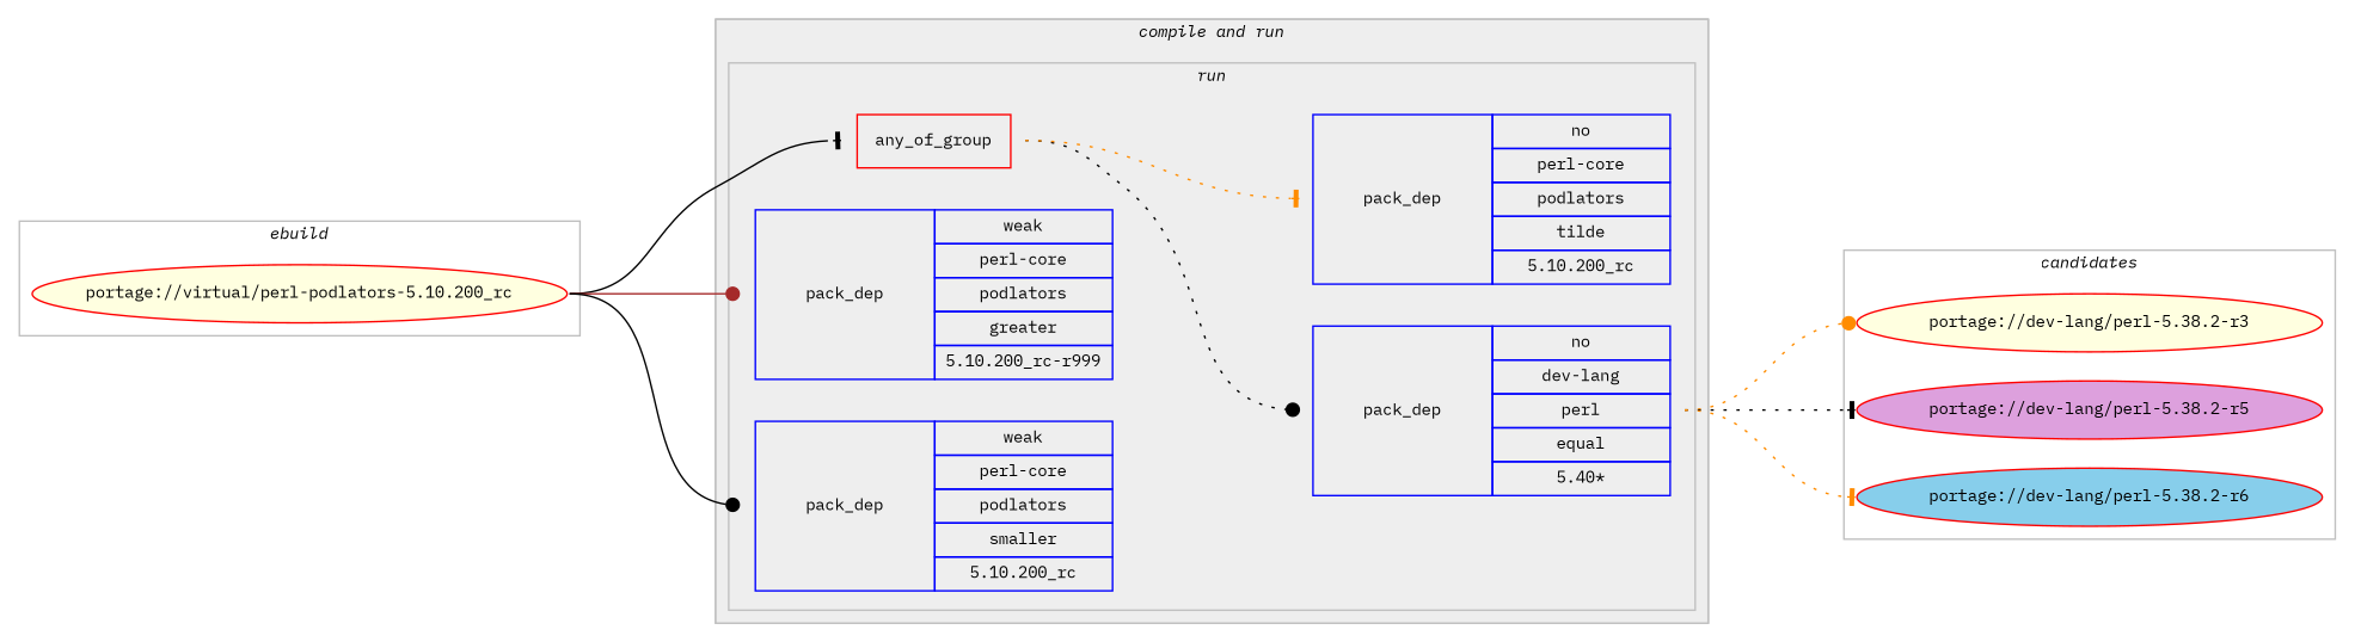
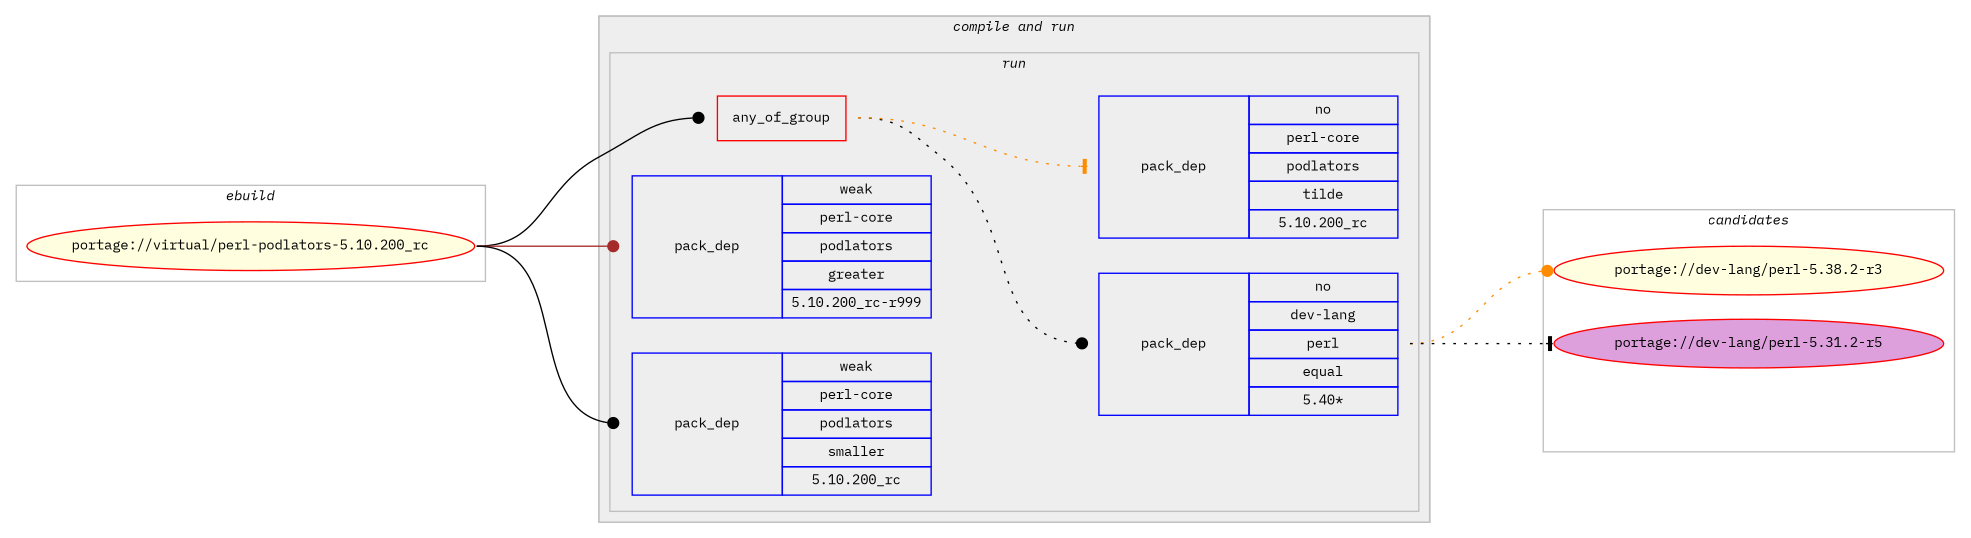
  digraph {
    compound=true
    concentrate=true
    fontname="IBM Plex Mono"
    fontsize=10
    newrank=true
    rankdir=LR
    ranksep=1.5
    node [color=red fontname="IBM Plex Mono" fontsize=10 shape=none]
    edge [arrowhead=dot color=black fontname="IBM Plex Mono" headport=w style=dotted tailport=e weight=20]
    n1 [fillcolor=lightyellow label="portage://virtual/perl-podlators-5.10.200_rc" style=filled width=4 shape=""]
    n2 [color=blue label=<<TABLE BORDER="0" CELLBORDER="1" CELLSPACING="0" CELLPADDING="4" WIDTH="220"><TR><TD ROWSPAN="6" CELLPADDING="30">pack_dep</TD></TR><TR><TD WIDTH="110">no</TD></TR><TR><TD>dev-lang</TD></TR><TR><TD>perl</TD></TR><TR><TD>equal</TD></TR><TR><TD>5.40*</TD></TR></TABLE>>]
    n3 [color=blue label=<<TABLE BORDER="0" CELLBORDER="1" CELLSPACING="0" CELLPADDING="4" WIDTH="220"><TR><TD ROWSPAN="6" CELLPADDING="30">pack_dep</TD></TR><TR><TD WIDTH="110">no</TD></TR><TR><TD>perl-core</TD></TR><TR><TD>podlators</TD></TR><TR><TD>tilde</TD></TR><TR><TD>5.10.200_rc</TD></TR></TABLE>>]
    n4 [label=<<TABLE BORDER="0" CELLBORDER="1" CELLSPACING="0" CELLPADDING="4"><TR><TD CELLPADDING="10">any_of_group</TD></TR></TABLE>>]
    n5 [color=blue label=<<TABLE BORDER="0" CELLBORDER="1" CELLSPACING="0" CELLPADDING="4" WIDTH="220"><TR><TD ROWSPAN="6" CELLPADDING="30">pack_dep</TD></TR><TR><TD WIDTH="110">weak</TD></TR><TR><TD>perl-core</TD></TR><TR><TD>podlators</TD></TR><TR><TD>greater</TD></TR><TR><TD>5.10.200_rc-r999</TD></TR></TABLE>>]
    n6 [color=blue label=<<TABLE BORDER="0" CELLBORDER="1" CELLSPACING="0" CELLPADDING="4" WIDTH="220"><TR><TD ROWSPAN="6" CELLPADDING="30">pack_dep</TD></TR><TR><TD WIDTH="110">weak</TD></TR><TR><TD>perl-core</TD></TR><TR><TD>podlators</TD></TR><TR><TD>smaller</TD></TR><TR><TD>5.10.200_rc</TD></TR></TABLE>>]
    n7 [fillcolor=lightyellow label="portage://dev-lang/perl-5.38.2-r3" style=filled width=4 shape=""]
-   n8 [fillcolor=plum label="portage://dev-lang/perl-5.38.2-r5" style=filled width=4 shape=""]
-   n9 [fillcolor=skyblue label="portage://dev-lang/perl-5.38.2-r6" style=filled width=4 shape=""]
+   n8 [fillcolor=plum label="portage://dev-lang/perl-5.31.2-r5" style=filled width=4 shape=""]
    subgraph cluster_1 {
      color=gray
      label=<<i>ebuild</i>>
      rank=same
      n1
    }
    subgraph cluster_2 {
      color=gray
      label=<<i>dependencies</i>>
      subgraph cluster_3 {
        color=gray
        fillcolor="#eeeeee"
        label=<<i>compile</i>>
        style=filled
      }
      subgraph cluster_4 {
        color=gray
        fillcolor="#eeeeee"
        label=<<i>compile and run</i>>
        style=filled
      }
      subgraph cluster_5 {
        color=gray
        fillcolor="#eeeeee"
        label=<<i>run</i>>
        style=filled
        subgraph sub_6 {
          color=gray
          fillcolor="#eeeeee"
          label=<<i>run</i>>
          style=filled
          n4
          subgraph sub_7 {
            color=gray
            fillcolor="#eeeeee"
            label=<<i>run</i>>
            style=filled
            n2
          }
          subgraph sub_8 {
            color=gray
            fillcolor="#eeeeee"
            label=<<i>run</i>>
            style=filled
            n3
          }
        }
        subgraph sub_9 {
          color=gray
          fillcolor="#eeeeee"
          label=<<i>run</i>>
          style=filled
          n5
        }
        subgraph sub_10 {
          color=gray
          fillcolor="#eeeeee"
          label=<<i>run</i>>
          style=filled
          n6
        }
      }
    }
    subgraph cluster_11 {
      color=gray
      label=<<i>candidates</i>>
      rank=same
      subgraph sub_12 {
        color=black
        label=<<i>candidates</i>>
        nodesep=1
        rank=same
        n7
        n8
-       n9
      }
      subgraph sub_13 {
        color=black
        label=<<i>candidates</i>>
        nodesep=1
        rank=same
      }
      subgraph sub_14 {
        color=black
        label=<<i>candidates</i>>
        nodesep=1
        rank=same
      }
      subgraph sub_15 {
        color=black
        label=<<i>candidates</i>>
        nodesep=1
        rank=same
      }
    }
-   n1 -> n4 [arrowhead=tee style=solid]
+   n1 -> n4 [style=solid]
    n1 -> n5 [color=brown style=solid]
    n1 -> n6 [style=solid]
    n2 -> n7 [color=darkorange weight=100]
    n2 -> n8 [arrowhead=tee weight=100]
-   n2 -> n9 [arrowhead=tee color=darkorange weight=100]
    n4 -> n2
    n4 -> n3 [arrowhead=tee color=darkorange]
  }
